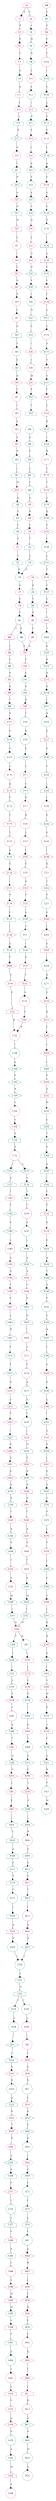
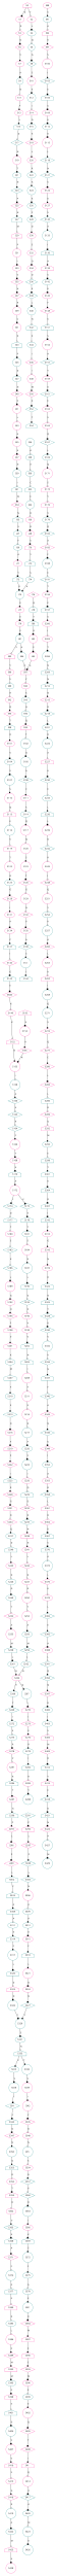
  strict digraph {
    fontname="Open Sans"
    node [color=teal fontname="Open Sans" shape=ellipse]
    edge [arrowhead=box fontname="Open Sans"]
    S0 [color=deeppink shape=house]
    S1 [color=deeppink]
    S2 [color=deeppink]
    S3 [color=deeppink shape=diamond]
    S4
    S5 [color=deeppink shape=diamond]
    S6 [shape=circle]
    S7 [color=deeppink]
    S8 [shape=diamond]
    S9 [shape=circle]
    S10 [color=deeppink shape=circle]
    S11 [color=deeppink]
    S12 [shape=circle]
    S13 [color=deeppink]
    S14 [color=deeppink shape=house]
    S15 [shape=house]
    S16
    S17 [shape=diamond]
    S18 [color=deeppink shape=diamond]
    S19 [color=deeppink shape=circle]
    S20 [color=deeppink]
    S21
    S22
    S23 [shape=diamond]
    S24 [shape=circle]
    S25 [color=deeppink shape=diamond]
    S26
    S27 [shape=house]
    S28
    S29 [color=deeppink shape=house]
    S30 [color=deeppink]
    S31 [color=deeppink shape=circle]
    S32 [color=deeppink]
    S33 [color=deeppink]
    S34 [color=deeppink]
    S35 [color=deeppink shape=diamond]
    S36 [shape=diamond]
    S37 [color=deeppink shape=diamond]
    S38 [shape=diamond]
    S39 [color=deeppink shape=circle]
    S40 [shape=circle]
    S41 [color=deeppink shape=circle]
    S42 [shape=house]
    S43 [shape=house]
    S44
    S45 [shape=circle]
    S46 [color=deeppink shape=diamond]
    S47
    S48 [color=deeppink shape=circle]
    S49 [color=deeppink shape=diamond]
    S50 [color=deeppink shape=diamond]
    S51 [color=deeppink shape=circle]
    S52 [shape=diamond]
    S53 [color=deeppink shape=circle]
    S54 [shape=house]
    S55 [color=deeppink shape=circle]
    S57 [color=deeppink]
    S56 [shape=circle]
    S58
    S59 [shape=circle]
    S60
    S61 [shape=house]
    S62 [shape=house]
    S63 [color=deeppink shape=diamond]
    S64 [shape=circle]
    S65 [shape=house]
    S66 [color=deeppink]
    S67
    S68 [color=deeppink]
    S69
    S70 [color=deeppink shape=house]
    S71 [color=deeppink]
    S72 [shape=house]
    S73 [shape=house]
    S74
    S75 [shape=circle]
    S77 [color=deeppink]
    S76 [color=deeppink shape=diamond]
    S78
    S79 [color=deeppink]
    S80 [shape=house]
    S81 [shape=circle]
    S82 [color=deeppink shape=circle]
    S83 [color=deeppink shape=house]
    S84 [shape=circle]
    S85 [color=deeppink shape=circle]
    S86 [color=deeppink]
    S87 [color=deeppink shape=house]
    S89
    S90 [color=deeppink]
    S88 [color=deeppink]
    S91
    S92 [color=deeppink]
    S93
    S94 [color=deeppink shape=house]
    S95 [color=deeppink shape=diamond]
    S96
    S97 [color=deeppink shape=diamond]
    S98 [shape=house]
    S99 [color=deeppink shape=house]
    S100 [color=deeppink shape=circle]
    S101 [color=deeppink]
    S102 [shape=circle]
    S103 [shape=diamond]
    S104
    S105 [shape=circle]
    S106 [shape=house]
    S107 [shape=circle]
    S108 [shape=diamond]
    S109 [color=deeppink]
    S110 [color=deeppink shape=circle]
    S111 [color=deeppink]
    S112
    S113 [color=deeppink shape=house]
    S114
    S115 [color=deeppink shape=circle]
    S116 [shape=circle]
    S117 [color=deeppink shape=circle]
    S118 [shape=diamond]
    S119 [color=deeppink shape=house]
    S120 [color=deeppink shape=circle]
    S121 [shape=diamond]
    S122 [color=deeppink shape=circle]
    S123 [color=deeppink shape=circle]
    S124 [color=deeppink shape=house]
    S125
    S126 [color=deeppink shape=diamond]
    S127 [color=deeppink]
    S128 [color=deeppink shape=diamond]
    S129 [color=deeppink shape=circle]
    S130 [shape=diamond]
    S131 [color=deeppink]
    S132 [color=deeppink shape=diamond]
    S133 [shape=circle]
    S134 [color=deeppink]
    S135 [color=deeppink]
    S136 [shape=house]
    S137 [shape=house]
    S138 [shape=diamond]
    S139 [color=deeppink shape=house]
    S140 [color=deeppink shape=diamond]
    S141 [shape=circle]
    S142
    S143 [shape=house]
    S144 [shape=house]
    S145 [color=deeppink]
    n147 [color=deeppink label=S846 shape=diamond]
-   S147 [color=deeppink shape=house]
    S148 [color=deeppink shape=diamond]
    S149 [color=deeppink]
    S150 [color=deeppink shape=house]
    S151 [shape=house]
    S152 [color=deeppink shape=house]
    S153 [color=deeppink shape=circle]
    S154 [color=deeppink shape=circle]
    S155 [color=deeppink shape=circle]
    S156 [color=deeppink shape=diamond]
    S157 [shape=diamond]
    S158 [shape=circle]
    S159 [color=deeppink]
    S160 [shape=diamond]
    S161 [shape=diamond]
    S162 [shape=diamond]
    S163 [color=deeppink]
    S164 [shape=diamond]
    S165 [color=deeppink]
    S166 [color=deeppink shape=circle]
    S167 [shape=diamond]
    S168 [color=deeppink]
    S169
    S170 [shape=house]
    S171 [color=deeppink shape=circle]
    S172 [color=deeppink shape=circle]
    S173 [color=deeppink shape=house]
    S174 [shape=diamond]
    S175 [shape=diamond]
    S176 [color=deeppink shape=house]
    S177 [shape=house]
    S178 [shape=house]
    S179
    S180 [color=deeppink]
    S181
    S182 [shape=diamond]
    S183 [shape=diamond]
    S184 [color=deeppink shape=circle]
    S185 [color=deeppink shape=diamond]
    S186 [shape=diamond]
    S187 [shape=circle]
    S188 [shape=circle]
    S189 [color=deeppink shape=circle]
    S190 [shape=house]
    S191 [shape=diamond]
    S192 [color=deeppink]
    S193 [shape=diamond]
    S194 [color=deeppink]
    S195 [color=deeppink shape=diamond]
    S196 [color=deeppink]
    S197 [shape=house]
    S198 [color=deeppink shape=house]
    S199 [color=deeppink]
    S200 [color=deeppink]
    S201 [color=deeppink shape=house]
    S202 [shape=house]
    S203 [color=deeppink]
    S204
    S205 [shape=house]
    S206 [shape=circle]
    S207 [shape=house]
    S208 [color=deeppink shape=circle]
    S209 [shape=house]
    S210
    S211 [color=deeppink shape=circle]
    S212 [shape=house]
    S213 [shape=diamond]
    S214 [color=deeppink shape=circle]
    S215 [color=deeppink shape=diamond]
    S216 [color=deeppink]
    S217 [shape=circle]
    S218 [shape=diamond]
    S219 [color=deeppink shape=house]
    S220
    S221
    S222 [color=deeppink shape=diamond]
    S223 [shape=circle]
    S224 [shape=circle]
    S225 [shape=house]
    S226 [color=deeppink]
    S227 [color=deeppink shape=house]
    S228 [color=deeppink shape=diamond]
    S229 [shape=house]
    S230 [shape=diamond]
    S231 [color=deeppink shape=house]
    S232 [color=deeppink shape=diamond]
    S233
    S234 [color=deeppink shape=diamond]
    S235 [shape=diamond]
    S236 [shape=house]
    S237
    S238 [color=deeppink shape=house]
    S239 [color=deeppink shape=circle]
    S240 [shape=house]
    S241 [color=deeppink]
    S242 [shape=diamond]
    S243 [color=deeppink]
    S244 [color=deeppink shape=diamond]
    S245 [color=deeppink shape=circle]
    S246
    S247 [color=deeppink]
    S248 [color=deeppink shape=diamond]
    S249
    S250 [color=deeppink shape=circle]
    S251 [color=deeppink shape=circle]
    S252 [color=deeppink shape=diamond]
    S253 [color=deeppink shape=circle]
    S254
    S255 [color=deeppink shape=circle]
    S256
    S257 [shape=circle]
    S258 [shape=house]
    S259 [shape=diamond]
    S260 [color=deeppink shape=diamond]
    S261
    S262
    S263 [color=deeppink shape=circle]
    S264 [color=deeppink]
    S265 [color=deeppink shape=house]
    S266
    S267 [shape=circle]
    S268 [shape=circle]
    S269 [shape=diamond]
    S270 [color=deeppink shape=house]
    S271 [shape=circle]
    S272
    S273 [color=deeppink shape=diamond]
    S274 [color=deeppink shape=diamond]
    S275
    S276 [color=deeppink shape=house]
    S277 [color=deeppink shape=diamond]
    S278 [color=deeppink shape=diamond]
    S279
    S280 [color=deeppink shape=diamond]
    S281 [color=deeppink shape=circle]
    S282 [shape=house]
    S283 [color=deeppink shape=diamond]
    S284 [shape=house]
    S285 [color=deeppink]
    S286 [shape=house]
    S287 [color=deeppink]
    S288 [shape=circle]
    S289 [color=deeppink shape=diamond]
    S290 [shape=house]
    S291 [shape=diamond]
    S292 [color=deeppink shape=house]
    S293 [color=deeppink shape=diamond]
    S294 [color=deeppink shape=house]
    S295
    S296 [color=deeppink]
    S297 [color=deeppink shape=diamond]
    S298 [shape=house]
    S299 [color=deeppink shape=diamond]
    S300 [shape=diamond]
    S301 [shape=house]
    S302 [shape=house]
    S303 [shape=diamond]
    S304 [shape=house]
    S305 [shape=house]
    S306 [color=deeppink shape=circle]
    S307 [shape=house]
    S308 [shape=house]
    S309
    S310 [shape=house]
    S311
    S312
    S313 [color=deeppink]
    S314 [shape=house]
    S315 [color=deeppink]
    S316 [color=deeppink shape=house]
    S317 [shape=circle]
    S318 [shape=house]
    S319 [color=deeppink]
    S320 [shape=house]
    S321 [color=deeppink shape=circle]
    S322 [shape=house]
    S323 [color=deeppink shape=house]
    S324 [color=deeppink]
    S325 [shape=house]
    S326 [shape=circle]
    S327 [shape=diamond]
    S328 [shape=diamond]
    S329 [shape=circle]
    S330 [shape=diamond]
    S331
    S332 [shape=circle]
    S333 [shape=house]
    S334 [shape=diamond]
    S335
    S336 [shape=circle]
    S337 [shape=house]
    S338 [shape=circle]
    S339 [color=deeppink shape=circle]
    S340 [shape=diamond]
    S341 [shape=diamond]
    S342 [color=deeppink shape=circle]
    S343 [color=deeppink shape=diamond]
    S344 [shape=house]
    S345 [color=deeppink shape=diamond]
    S346 [shape=diamond]
    S347 [color=deeppink shape=diamond]
    S348 [color=deeppink]
    S349 [color=deeppink shape=diamond]
    S350 [shape=circle]
    S351 [shape=circle]
    S352
    S353 [shape=house]
    S354 [color=deeppink]
    S355 [color=deeppink]
    S356 [color=deeppink]
    S357 [shape=diamond]
    S358 [shape=diamond]
    S359 [color=deeppink shape=house]
    S360 [shape=diamond]
    S361 [color=deeppink shape=house]
    S362 [color=deeppink]
    S363 [shape=circle]
    S364 [color=deeppink shape=diamond]
    S365 [shape=diamond]
    S366 [color=deeppink]
    S367 [shape=house]
    S368 [shape=house]
    S369 [shape=house]
    S370 [shape=house]
    S371 [color=deeppink shape=diamond]
    S372 [shape=circle]
    S373 [shape=circle]
    S374 [shape=circle]
    S375
    S376 [color=deeppink shape=diamond]
    S377 [shape=house]
    S378
    S379 [color=deeppink]
    S380 [color=deeppink shape=house]
    S381 [shape=circle]
    S382 [shape=diamond]
    S383
    S384 [color=deeppink shape=diamond]
    S385 [shape=diamond]
    S386 [color=deeppink shape=circle]
    S387 [color=deeppink shape=house]
    S388 [color=deeppink]
    S389 [color=deeppink shape=diamond]
    S390 [color=deeppink shape=house]
    S391 [shape=diamond]
    S392 [color=deeppink shape=house]
    S393 [color=deeppink shape=diamond]
    S394 [shape=diamond]
    S395
    S396 [color=deeppink]
    S397 [color=deeppink shape=diamond]
    S398 [color=deeppink shape=house]
    S399
    S400
    S401 [shape=house]
    S402 [color=deeppink shape=circle]
    S403
    S404 [shape=circle]
    S405 [color=deeppink shape=diamond]
    S406 [color=deeppink shape=house]
    S407 [color=deeppink shape=circle]
    S408 [color=deeppink shape=diamond]
    S409 [color=deeppink shape=diamond]
    S410 [color=deeppink shape=house]
    S411 [color=deeppink shape=house]
    S412 [shape=house]
    S413 [color=deeppink]
    S414 [color=deeppink shape=circle]
    S415 [color=deeppink shape=house]
    S416 [color=deeppink shape=diamond]
    S417 [shape=diamond]
    S418 [shape=diamond]
    S419 [shape=circle]
    S420
    S421 [shape=house]
    S422
    S423 [shape=circle]
    S424 [color=deeppink shape=diamond]
    S425 [color=deeppink shape=house]
    S426 [shape=circle]
    S427 [shape=circle]
    S428 [color=deeppink shape=circle]
    S429 [shape=circle]
    S0 -> S1 [label=G]
    S0 -> S2 [arrowhead=odot label=F]
    S1 -> S3 [arrowhead=odot label=D]
    S2 -> S4 [label=L]
    S3 -> S5 [label=G]
    S4 -> S6 [arrowhead=odot label=Q]
    S5 -> S7 [arrowhead=dot label=V]
    S6 -> S8 [label=G]
    S7 -> S9 [label=A]
    S8 -> S10 [arrowhead=dot label=S]
    S9 -> S11 [arrowhead=odot label=N]
    S10 -> S12 [label=E]
    S11 -> S13 [arrowhead=dot label=F]
    S12 -> S14 [arrowhead=odot label=I]
    S13 -> S15 [arrowhead=dot label=L]
    S14 -> S16 [label=G]
    S15 -> S17 [arrowhead=odot label=D]
    S16 -> S18 [label=K]
    S17 -> S19 [label=N]
    S18 -> S20 [arrowhead=dot label=L]
    S19 -> S21 [label=T]
    S20 -> S22 [arrowhead=dot label=R]
    S21 -> S23 [arrowhead=dot label=N]
    S22 -> S24 [arrowhead=dot label=A]
    S23 -> S25 [label=P]
    S24 -> S26 [label=K]
    S25 -> S27 [arrowhead=dot label=N]
    S26 -> S28 [label=C]
    S27 -> S29 [arrowhead=odot label=M]
    S28 -> S30 [arrowhead=dot label=D]
    S29 -> S31 [arrowhead=odot label=P]
    S30 -> S32 [arrowhead=odot label=E]
    S31 -> S33 [label=I]
    S32 -> S34 [label=D]
    S33 -> S35 [label=V]
    S34 -> S36 [arrowhead=odot label=D]
    S35 -> S37 [label=H]
    S36 -> S38 [label=K]
    S37 -> S39 [label=R]
    S38 -> S40 [label=L]
    S39 -> S41 [label=C]
    S40 -> S42 [arrowhead=odot label=N]
    S41 -> S43 [arrowhead=odot label=D]
    S42 -> S44 [arrowhead=odot label=K]
    S43 -> S45 [label=P]
    S44 -> S46 [arrowhead=odot label=I]
    S45 -> S47 [label=D]
    S46 -> S48 [arrowhead=odot label=I]
    S47 -> S49 [label=N]
    S48 -> S50 [arrowhead=dot label=W]
    S49 -> S51 [label=E]
    S50 -> S52 [label=K]
    S51 -> S53 [arrowhead=odot label=L]
    S52 -> S54 [arrowhead=dot label=T]
    S53 -> S55 [label=A]
    S55 -> S57 [label=K]
    S57 -> S59 [label=N]
    S56 -> S58 [arrowhead=odot label=A]
    S58 -> S60 [arrowhead=odot label=A]
    S59 -> S61 [arrowhead=odot label=I]
    S60 -> S62 [arrowhead=odot label=C]
    S61 -> S63 [arrowhead=dot label=W]
    S62 -> S64 [arrowhead=odot label=E]
    S63 -> S65 [arrowhead=dot label=N]
    S64 -> S66 [arrowhead=odot label=D]
    S65 -> S67 [arrowhead=dot label=V]
    S66 -> S68 [label=D]
    S67 -> S69 [arrowhead=odot label=F]
    S68 -> S70 [label=S]
    S69 -> S71 [arrowhead=dot label=A]
    S70 -> S72 [arrowhead=odot label=Y]
    S71 -> S73 [label=Y]
    S72 -> S74 [arrowhead=odot label=S]
    S73 -> S75 [label=K]
    S74 -> S75 [arrowhead=dot label=H]
    S75 -> S77 [arrowhead=dot label=E]
    S77 -> S79 [label=E]
    S76 -> S78 [arrowhead=odot label=Q]
    S78 -> S80 [label=T]
    S79 -> S81 [label=E]
    S80 -> S82 [label=G]
    S81 -> S83 [arrowhead=odot label=S]
    S81 -> S84 [label=A]
    S82 -> S85 [label=E]
    S83 -> S86 [arrowhead=odot label=Y]
    S84 -> S87 [arrowhead=odot label=S]
    S85 -> S87 [label=A]
    S86 -> S89 [arrowhead=odot label=S]
    S87 -> S90 [arrowhead=odot label=Y]
    S89 -> S92 [arrowhead=odot label=H]
    S90 -> S93 [label=S]
    S88 -> S91 [arrowhead=dot label=S]
    S91 -> S94 [arrowhead=odot label=A]
    S92 -> S95 [arrowhead=dot label=Q]
    S93 -> S96 [arrowhead=odot label=H]
    S94 -> S97 [arrowhead=dot label=K]
    S95 -> S98 [label=T]
    S96 -> S99 [label=Q]
    S97 -> S100 [arrowhead=odot label=S]
    S98 -> S101 [arrowhead=dot label=D]
    S99 -> S102 [arrowhead=odot label=T]
    S100 -> S103 [arrowhead=dot label=I]
    S101 -> S104 [label=V]
    S102 -> S105 [label=G]
    S103 -> S106 [label=E]
    S104 -> S107 [label=S]
    S105 -> S108 [label=A]
    S106 -> S109 [label=S]
    S107 -> S110 [arrowhead=dot label=S]
    S108 -> S111 [arrowhead=dot label=C]
    S109 -> S112 [label=K]
    S110 -> S113 [arrowhead=odot label=Q]
    S111 -> S114 [arrowhead=dot label=S]
    S112 -> S115 [label=K]
    S113 -> S116 [arrowhead=odot label=E]
    S114 -> S117 [arrowhead=dot label=Q]
    S115 -> S118 [arrowhead=dot label=L]
    S116 -> S119 [arrowhead=odot label=S]
    S117 -> S120 [arrowhead=odot label=Q]
    S118 -> S121 [label=N]
    S119 -> S122 [arrowhead=odot label=T]
    S120 -> S123 [arrowhead=dot label=S]
    S121 -> S124 [label=S]
    S122 -> S125 [arrowhead=dot label=G]
    S123 -> S126 [label=T]
    S124 -> S127 [arrowhead=dot label=K]
    S125 -> S128 [label=G]
    S126 -> S129 [arrowhead=odot label=G]
    S127 -> S130 [arrowhead=dot label=S]
    S128 -> S131 [arrowhead=dot label=I]
    S129 -> S132 [arrowhead=odot label=G]
    S130 -> S133 [arrowhead=dot label=A]
    S131 -> S134 [label=A]
    S132 -> S135 [label=V]
    S133 -> S136 [label=I]
    S134 -> S137 [arrowhead=dot label=C]
    S135 -> S138 [label=A]
    S136 -> S139 [arrowhead=dot label=A]
    S137 -> S140 [arrowhead=odot label=I]
    S138 -> S141 [arrowhead=dot label=C]
    S139 -> S142 [label=S]
    S140 -> S143 [label=G]
    S141 -> S144 [arrowhead=dot label=I]
    S142 -> S145 [label=K]
    S143 -> n147 [label=E]
-   S144 -> S147 [arrowhead=dot label=G]
    S145 -> S148 [arrowhead=dot label=F]
    n147 -> S149 [arrowhead=odot label=K]
-   S147 -> S150 [arrowhead=dot label=E]
    S148 -> S151 [arrowhead=odot label=S]
    S149 -> S152 [arrowhead=odot label=K]
    S150 -> S153 [label=K]
    S151 -> S154 [label=S]
    S152 -> S155 [arrowhead=dot label=N]
    S153 -> S156 [arrowhead=dot label=K]
    S154 -> S157 [arrowhead=dot label=A]
    S155 -> S158 [arrowhead=odot label=I]
    S156 -> S155 [label=N]
    S157 -> S159 [label=Y]
    S158 -> S160 [arrowhead=dot label=A]
    S159 -> S161 [label=K]
    S160 -> S162 [arrowhead=odot label=K]
    S161 -> S163 [label=E]
    S162 -> S164 [arrowhead=odot label=R]
    S163 -> S165 [arrowhead=odot label=S]
    S164 -> S166 [arrowhead=dot label=F]
    S165 -> S167 [label=Q]
    S166 -> S168 [label=T]
    S167 -> S169 [label=L]
    S168 -> S170 [label=K]
    S169 -> S171 [arrowhead=dot label=Q]
    S170 -> S172 [arrowhead=dot label=A]
    S171 -> S173 [arrowhead=odot label=S]
    S172 -> S174 [label=I]
    S172 -> S175 [label=V]
    S173 -> S176 [arrowhead=odot label=Y]
    S174 -> S177 [arrowhead=odot label=D]
    S175 -> S178 [label=E]
    S176 -> S179 [label=V]
    S177 -> S180 [arrowhead=odot label=T]
    S178 -> S181 [label=T]
    S179 -> S182 [label=Q]
    S180 -> S183 [arrowhead=odot label=S]
    S181 -> S184 [arrowhead=odot label=S]
    S182 -> S185 [arrowhead=odot label=A]
    S183 -> S186 [arrowhead=odot label=K]
    S184 -> S187 [arrowhead=dot label=K]
    S185 -> S188 [label=F]
    S186 -> S189 [label=L]
    S187 -> S190 [label=L]
    S188 -> S191 [arrowhead=odot label=E]
    S189 -> S192 [arrowhead=dot label=G]
    S190 -> S193 [arrowhead=odot label=G]
    S191 -> S194 [label=T]
    S192 -> S195 [arrowhead=dot label=H]
    S193 -> S196 [arrowhead=odot label=H]
    S194 -> S197 [label=P]
    S195 -> S198 [arrowhead=dot label=F]
    S196 -> S199 [arrowhead=odot label=V]
    S197 -> S200 [arrowhead=dot label=S]
    S198 -> S201 [arrowhead=dot label=V]
    S199 -> S202 [label=V]
    S200 -> S203 [arrowhead=odot label=I]
    S201 -> S204 [arrowhead=odot label=K]
    S202 -> S205 [arrowhead=odot label=N]
    S203 -> S206 [label=T]
    S204 -> S207 [arrowhead=odot label=M]
    S205 -> S208 [arrowhead=odot label=I]
    S206 -> S209 [arrowhead=odot label=N]
    S207 -> S210 [arrowhead=dot label=F]
    S208 -> S211 [arrowhead=odot label=F]
    S209 -> S212 [label=N]
    S210 -> S213 [arrowhead=dot label=E]
    S211 -> S214 [arrowhead=odot label=E]
    S212 -> S215 [arrowhead=dot label=N]
    S213 -> S216 [label=D]
    S214 -> S217 [arrowhead=odot label=D]
    S215 -> S218 [label=D]
    S216 -> S219 [label=F]
    S217 -> S220 [label=F]
    S218 -> S221 [label=L]
    S219 -> S222 [arrowhead=dot label=S]
    S220 -> S223 [label=S]
    S221 -> S224 [arrowhead=dot label=D]
    S222 -> S225 [label=I]
    S223 -> S226 [arrowhead=odot label=I]
    S224 -> S227 [arrowhead=odot label=A]
    S225 -> S228 [arrowhead=dot label=R]
    S226 -> S229 [arrowhead=odot label=Q]
    S227 -> S230 [label=K]
    S228 -> S231 [label=G]
    S229 -> S232 [arrowhead=odot label=G]
    S230 -> S233 [arrowhead=odot label=E]
    S231 -> S234 [arrowhead=odot label=D]
    S232 -> S235 [label=D]
    S233 -> S236 [arrowhead=dot label=L]
    S234 -> S237 [arrowhead=dot label=Q]
    S235 -> S238 [arrowhead=dot label=N]
    S236 -> S239 [label=L]
    S237 -> S240 [arrowhead=odot label=D]
    S238 -> S241 [arrowhead=dot label=N]
    S239 -> S242 [arrowhead=odot label=D]
    S240 -> S243 [arrowhead=dot label=L]
    S241 -> S244 [arrowhead=odot label=L]
    S242 -> S245 [arrowhead=odot label=R]
    S243 -> S246 [arrowhead=odot label=D]
    S244 -> S247 [arrowhead=odot label=D]
    S245 -> S248 [arrowhead=odot label=I]
    S246 -> S249 [label=G]
    S247 -> S250 [arrowhead=odot label=G]
    S248 -> S251 [arrowhead=odot label=Q]
    S249 -> S252 [arrowhead=odot label=T]
    S250 -> S253 [arrowhead=odot label=T]
    S251 -> S254 [arrowhead=odot label=Y]
    S252 -> S255 [label=A]
    S253 -> S256 [label=A]
    S254 -> S257 [arrowhead=odot label=K]
    S255 -> S258 [arrowhead=dot label=M]
    S256 -> S259 [label=M]
    S257 -> S260 [arrowhead=dot label=A]
    S258 -> S261 [label=L]
    S259 -> S262 [arrowhead=odot label=L]
    S260 -> S263 [label=L]
    S261 -> S264 [arrowhead=dot label=N]
    S262 -> S264 [arrowhead=odot label=N]
    S263 -> S265 [arrowhead=odot label=K]
    S264 -> S266 [arrowhead=dot label=E]
    S264 -> S267 [arrowhead=dot label=Q]
    S265 -> S268 [label=I]
    S266 -> S269 [label=T]
    S267 -> S270 [label=I]
    S268 -> S271 [arrowhead=dot label=Q]
    S269 -> S272 [arrowhead=dot label=I]
    S270 -> S273 [arrowhead=odot label=I]
    S271 -> S274 [arrowhead=dot label=V]
    S272 -> S275 [arrowhead=odot label=E]
    S273 -> S276 [arrowhead=dot label=E]
    S274 -> S277 [arrowhead=odot label=Q]
    S275 -> S278 [label=R]
    S276 -> S279 [arrowhead=dot label=R]
    S277 -> S280 [arrowhead=dot label=E]
    S278 -> S281 [arrowhead=odot label=V]
    S279 -> S282 [arrowhead=dot label=I]
    S280 -> S283 [label=L]
    S281 -> S284 [arrowhead=dot label=R]
    S282 -> S285 [arrowhead=odot label=R]
    S283 -> S286 [arrowhead=odot label=L]
    S284 -> S287 [label=Y]
    S285 -> S288 [label=Y]
    S286 -> S289 [arrowhead=odot label=D]
    S287 -> S290 [arrowhead=dot label=G]
-   S288 -> S291 [arrowhead=dot label=G]
    S289 -> S292 [arrowhead=odot label=G]
    S290 -> S293 [arrowhead=dot label=P]
    S291 -> S294 [label=P]
    S292 -> S295 [arrowhead=dot label=M]
    S293 -> S296 [label=L]
    S294 -> S297 [arrowhead=dot label=L]
    S295 -> S298 [arrowhead=odot label=E]
    S296 -> S299 [label=P]
    S297 -> S300 [arrowhead=dot label=P]
    S298 -> S301 [arrowhead=dot label=T]
    S299 -> S302 [arrowhead=dot label=L]
    S300 -> S303 [label=L]
    S301 -> S304 [label=K]
    S302 -> S305 [arrowhead=odot label=C]
    S303 -> S306 [arrowhead=dot label=N]
    S304 -> S307 [label=D]
    S305 -> S308 [arrowhead=dot label=A]
    S306 -> S309 [arrowhead=odot label=A]
    S307 -> S310 [label=I]
    S308 -> S311 [arrowhead=odot label=A]
    S309 -> S312 [arrowhead=dot label=A]
    S310 -> S313 [arrowhead=dot label=C]
    S311 -> S314 [arrowhead=dot label=K]
    S312 -> S315 [label=K]
    S313 -> S316 [arrowhead=dot label=G]
    S314 -> S317 [arrowhead=dot label=F]
    S315 -> S318 [arrowhead=dot label=F]
    S316 -> S319 [arrowhead=dot label=N]
    S317 -> S320 [label=L]
    S318 -> S321 [arrowhead=dot label=L]
    S319 -> S322 [arrowhead=dot label=R]
    S320 -> S323 [arrowhead=odot label=D]
    S321 -> S324 [label=D]
    S322 -> S325 [arrowhead=dot label=N]
    S323 -> S326 [label=N]
    S324 -> S327 [label=N]
    S325 -> S328 [label=T]
    S326 -> S329 [label=L]
    S327 -> S329 [arrowhead=dot label=L]
    S328 -> S330 [label=D]
    S329 -> S331 [label=E]
    S330 -> S332 [arrowhead=odot label=V]
    S331 -> S333 [arrowhead=odot label=N]
    S332 -> S334 [arrowhead=odot label=V]
    S333 -> S335 [arrowhead=dot label=C]
    S333 -> S336 [arrowhead=dot label=T]
    S334 -> S337 [arrowhead=dot label=G]
    S335 -> S338 [label=S]
    S336 -> S339 [label=S]
    S337 -> S340 [arrowhead=odot label=F]
    S338 -> S341 [label=I]
    S339 -> S342 [arrowhead=dot label=I]
    S340 -> S343 [label=A]
    S341 -> S344 [label=Y]
    S342 -> S345 [label=Y]
    S343 -> S346 [arrowhead=dot label=N]
    S344 -> S347 [label=G]
    S345 -> S348 [arrowhead=odot label=G]
    S346 -> S349 [label=V]
    S347 -> S350 [arrowhead=dot label=N]
    S348 -> S351 [arrowhead=odot label=N]
    S349 -> S352 [label=I]
    S350 -> S353 [arrowhead=dot label=G]
    S351 -> S354 [arrowhead=odot label=S]
    S352 -> S355 [arrowhead=odot label=A]
    S353 -> S356 [arrowhead=odot label=D]
    S354 -> S357 [arrowhead=dot label=D]
    S355 -> S358 [label=D]
    S356 -> S359 [label=T]
    S357 -> S360 [arrowhead=odot label=V]
    S358 -> S361 [arrowhead=odot label=L]
    S359 -> S362 [arrowhead=odot label=D]
    S360 -> S363 [label=D]
    S361 -> S364 [arrowhead=odot label=D]
    S362 -> S365 [arrowhead=dot label=V]
    S363 -> S366 [arrowhead=dot label=I]
    S364 -> S367 [label=D]
    S365 -> S368 [label=K]
    S366 -> S369 [label=K]
    S367 -> S370 [label=S]
    S368 -> S371 [label=A]
    S369 -> S372 [arrowhead=dot label=S]
    S370 -> S373 [arrowhead=odot label=A]
    S371 -> S374 [arrowhead=odot label=F]
    S372 -> S375 [arrowhead=dot label=F]
    S373 -> S376 [arrowhead=dot label=L]
    S374 -> S377 [arrowhead=odot label=A]
    S375 -> S378 [arrowhead=odot label=A]
    S376 -> S379 [arrowhead=odot label=K]
    S377 -> S380 [arrowhead=odot label=E]
    S378 -> S381 [arrowhead=dot label=E]
    S379 -> S382 [arrowhead=dot label=L]
    S380 -> S383 [arrowhead=odot label=R]
    S381 -> S384 [label=R]
    S382 -> S385 [arrowhead=dot label=E]
    S383 -> S386 [arrowhead=odot label=L]
    S384 -> S387 [arrowhead=dot label=M]
    S385 -> S388 [label=A]
    S386 -> S389 [arrowhead=dot label=E]
    S387 -> S390 [arrowhead=dot label=E]
    S388 -> S391 [arrowhead=odot label=L]
    S389 -> S392 [arrowhead=dot label=M]
    S390 -> S393 [arrowhead=dot label=E]
    S391 -> S394 [arrowhead=dot label=Q]
    S392 -> S395 [label=M]
    S393 -> S396 [label=M]
    S394 -> S397 [arrowhead=dot label=Q]
    S395 -> S398 [label=E]
    S396 -> S399 [arrowhead=odot label=E]
    S397 -> S400 [label=R]
    S398 -> S401 [arrowhead=odot label=E]
    S399 -> S402 [arrowhead=dot label=E]
    S400 -> S403 [arrowhead=dot label=I]
    S401 -> S404 [label=D]
    S402 -> S405 [label=Q]
    S403 -> S406 [arrowhead=odot label=S]
    S404 -> S407 [label=S]
    S405 -> S408 [label=T]
    S406 -> S409 [arrowhead=dot label=M]
    S407 -> S410 [arrowhead=dot label=V]
    S408 -> S411 [arrowhead=dot label=I]
    S409 -> S412 [label=D]
    S410 -> S413 [arrowhead=odot label=S]
    S411 -> S414 [arrowhead=odot label=Q]
    S412 -> S415 [label=Y]
    S413 -> S416 [arrowhead=dot label=G]
    S414 -> S417 [label=A]
    S415 -> S418 [arrowhead=dot label=E]
    S416 -> S419 [arrowhead=odot label=R]
    S417 -> S420 [label=A]
    S418 -> S421 [label=D]
    S419 -> S422 [label=A]
    S420 -> S423 [arrowhead=odot label=M]
    S421 -> S424 [label=N]
    S422 -> S425 [arrowhead=odot label=M]
    S423 -> S426 [label=K]
    S424 -> S427 [arrowhead=odot label=A]
    S425 -> S428 [label=K]
    S427 -> S429 [label=M]
  }
